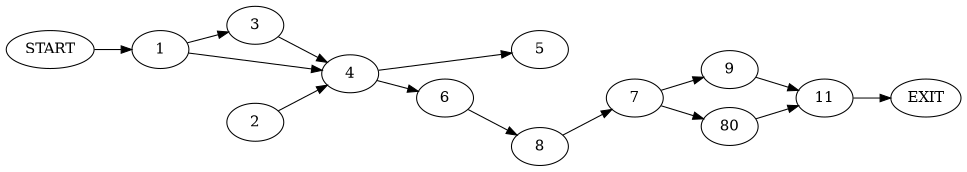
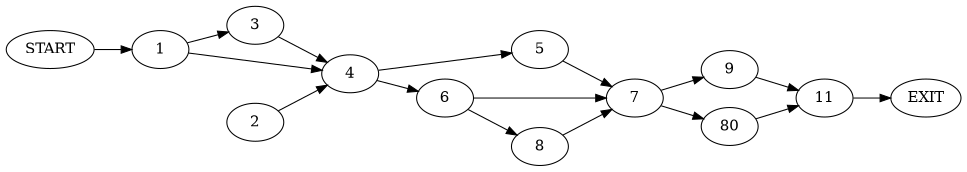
  digraph {
    rankdir=LR
    n1 [label=START]
    1
    3
    4
    n5 [label=EXIT]
    2
    5
    6
    7
    8
    9
    n12 [label=80]
    11
    n1 -> 1
    1 -> 3
    1 -> 4
    3 -> 4
    4 -> 5
    4 -> 6
    2 -> 4
+   5 -> 7
+   6 -> 7
    6 -> 8
    7 -> 9
    7 -> n12
    8 -> 7
    9 -> 11
    n12 -> 11
    11 -> n5
  }
